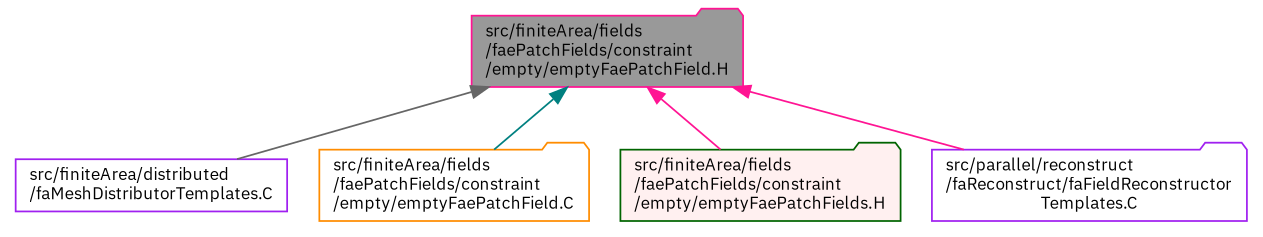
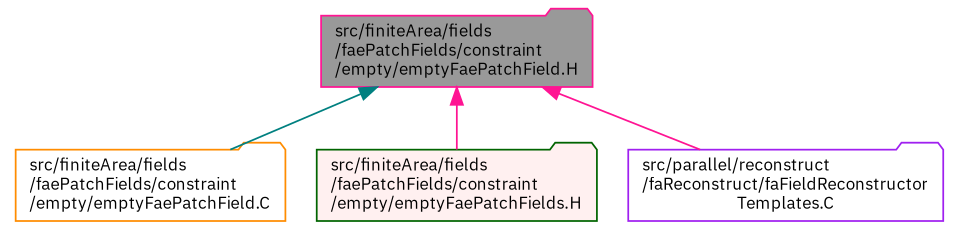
  digraph {
    fontname="IBM Plex Sans"
    node [color=purple fillcolor=white fontname="IBM Plex Sans" fontsize=10 shape=folder style=filled]
    edge [color=deeppink dir=back fontname="IBM Plex Sans" fontsize=10 labelfontname=Helvetica labelfontsize=10 style=solid]
    n1 [color=deeppink fillcolor=grey60 fontcolor=black height=0.2 label="src/finiteArea/fields\l/faePatchFields/constraint\l/empty/emptyFaePatchField.H" width=0.4]
-   n2 [height=0.2 label="src/finiteArea/distributed\l/faMeshDistributorTemplates.C" shape=box width=0.4]
    n3 [color=darkorange height=0.2 label="src/finiteArea/fields\l/faePatchFields/constraint\l/empty/emptyFaePatchField.C" width=0.4]
    n4 [color=darkgreen fillcolor="#FFF0F0" height=0.2 label="src/finiteArea/fields\l/faePatchFields/constraint\l/empty/emptyFaePatchFields.H" width=0.4]
    n5 [height=0.2 label="src/parallel/reconstruct\l/faReconstruct/faFieldReconstructor\lTemplates.C" width=0.4]
-   n1 -> n2 [color=gray40]
    n1 -> n3 [color=teal]
    n1 -> n4
    n1 -> n5
  }
